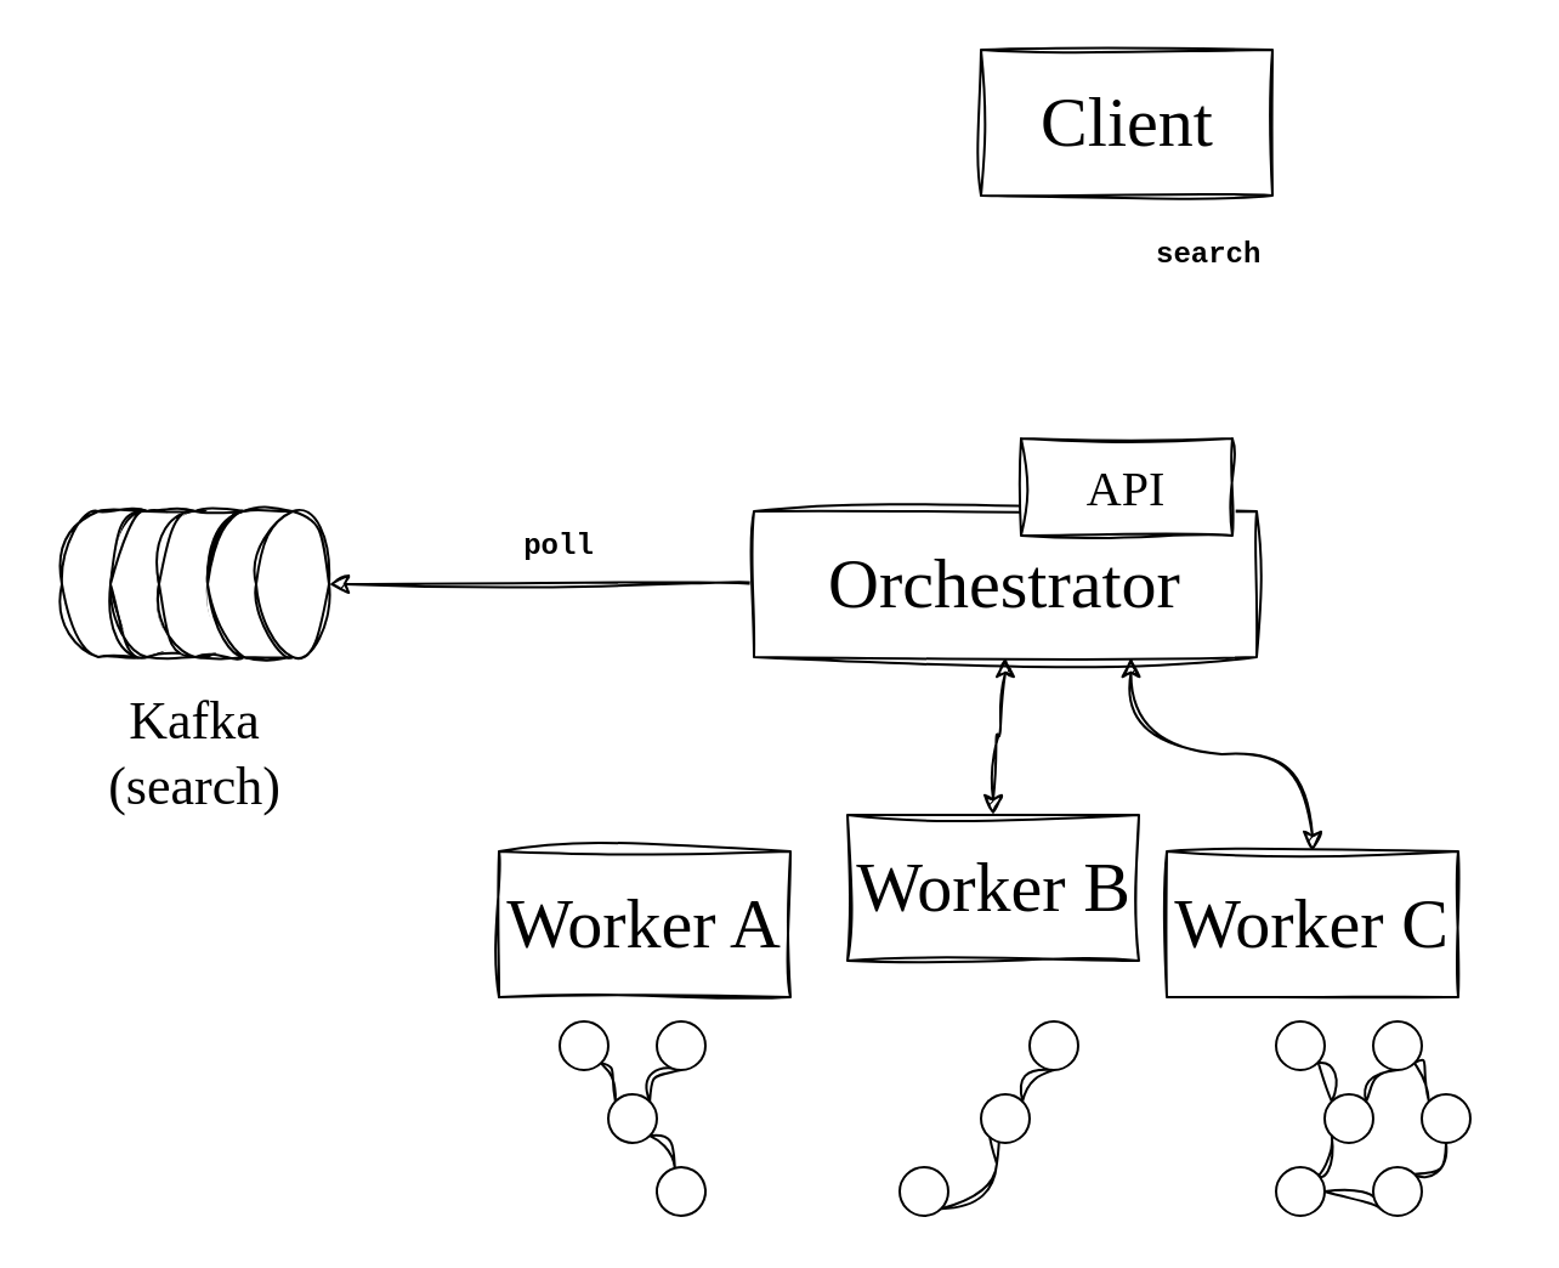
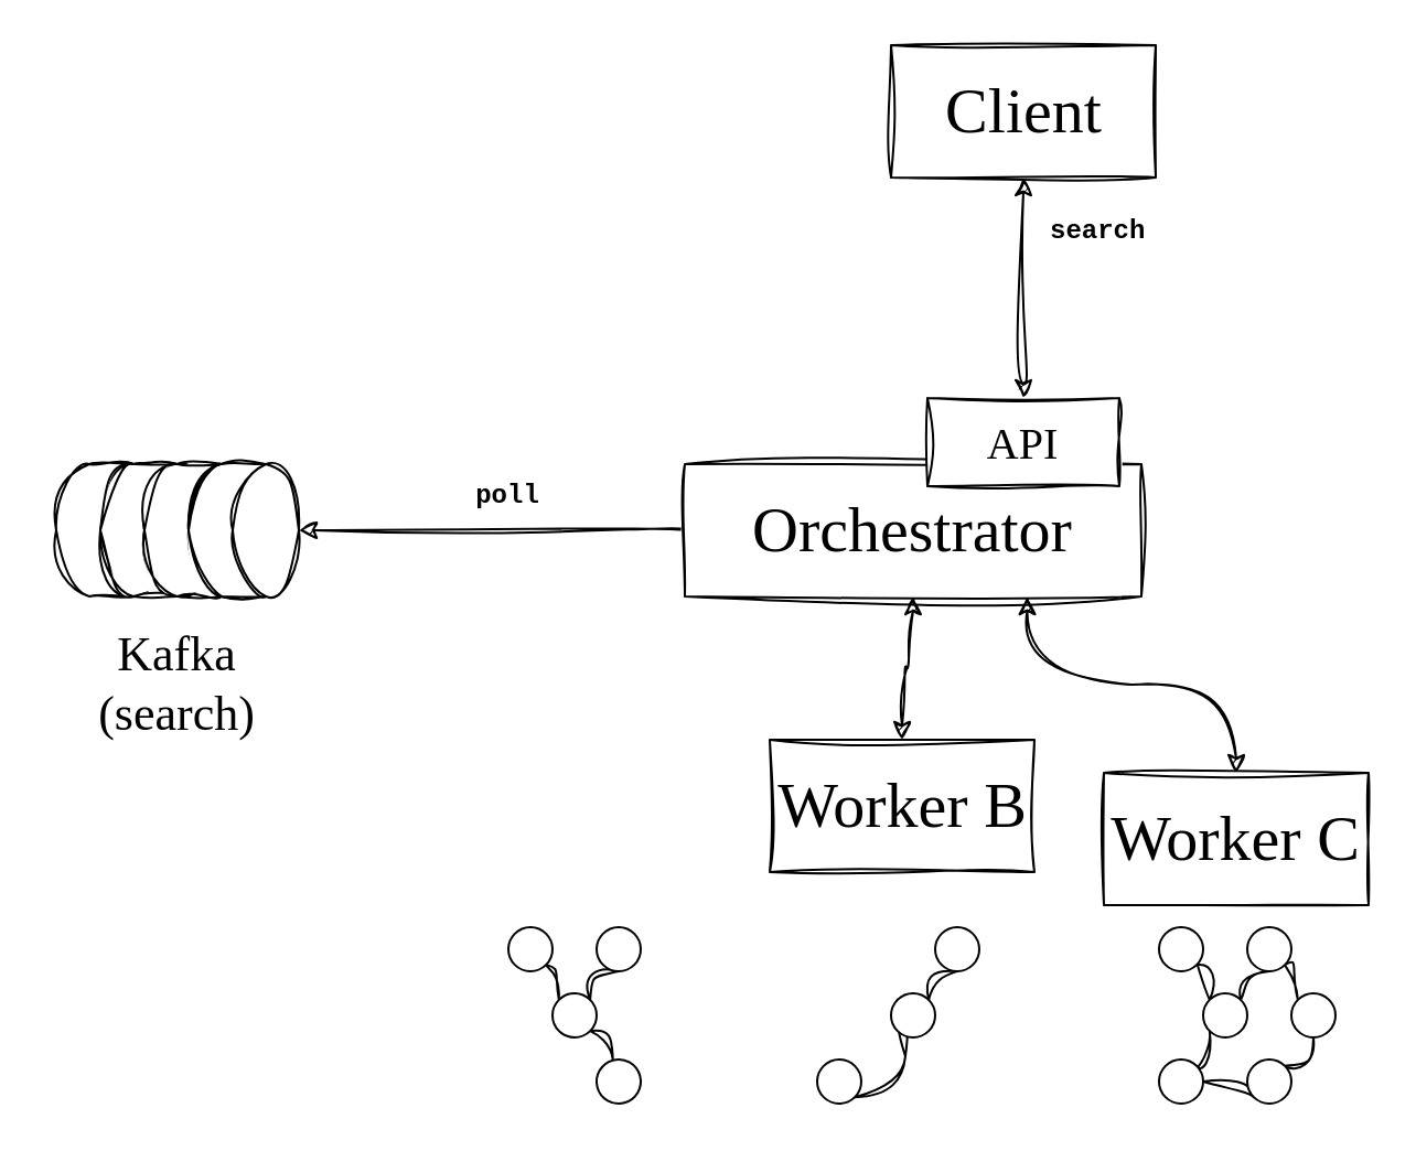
  <mxCell id="0" />
  <mxCell id="1" parent="0" />
- <mxCell id="2" value="&lt;font style=&quot;font-size: 29px;&quot;&gt;Worker A&lt;/font&gt;" style="rounded=0;whiteSpace=wrap;html=1;glass=0;sketch=1;curveFitting=1;jiggle=2;fontFamily=Corethan;" vertex="1" parent="1"><mxGeometry x="205" y="350" width="120" height="60" as="geometry" /></mxCell>
  <mxCell id="3" value="&lt;font style=&quot;font-size: 29px;&quot;&gt;Worker B&lt;/font&gt;" style="rounded=0;whiteSpace=wrap;html=1;glass=0;sketch=1;curveFitting=1;jiggle=2;fontFamily=Corethan;" vertex="1" parent="1"><mxGeometry x="348.5" y="335" width="120" height="60" as="geometry" /></mxCell>
- <mxCell id="4" value="&lt;font style=&quot;font-size: 29px;&quot;&gt;Worker C&lt;/font&gt;" style="rounded=0;whiteSpace=wrap;html=1;glass=0;sketch=1;curveFitting=1;jiggle=2;fontFamily=Corethan;" vertex="1" parent="1"><mxGeometry x="480" y="350" width="120" height="60" as="geometry" /></mxCell>
+ <mxCell id="4" value="&lt;font style=&quot;font-size: 29px;&quot;&gt;Worker C&lt;/font&gt;" style="rounded=0;whiteSpace=wrap;html=1;glass=0;sketch=1;curveFitting=1;jiggle=2;fontFamily=Corethan;" vertex="1" parent="1"><mxGeometry x="500" y="350" width="120" height="60" as="geometry" /></mxCell>
  <mxCell id="5" style="edgeStyle=orthogonalEdgeStyle;orthogonalLoop=1;jettySize=auto;html=1;exitX=0.5;exitY=1;exitDx=0;exitDy=0;entryX=0.5;entryY=0;entryDx=0;entryDy=0;curved=1;sketch=1;curveFitting=1;jiggle=2;startArrow=classic;startFill=1;" edge="1" parent="1" source="9" target="3"><mxGeometry relative="1" as="geometry" /></mxCell>
+ <mxCell id="6" style="edgeStyle=orthogonalEdgeStyle;orthogonalLoop=1;jettySize=auto;html=1;exitX=0.5;exitY=0;exitDx=0;exitDy=0;entryX=0.5;entryY=1;entryDx=0;entryDy=0;sketch=1;curveFitting=1;jiggle=2;curved=1;startArrow=classic;startFill=1;" edge="1" parent="1" source="16" target="10"><mxGeometry relative="1" as="geometry" /></mxCell>
  <mxCell id="7" style="edgeStyle=orthogonalEdgeStyle;orthogonalLoop=1;jettySize=auto;html=1;exitX=0;exitY=0.5;exitDx=0;exitDy=0;entryX=0.5;entryY=0;entryDx=0;entryDy=0;entryPerimeter=0;sketch=1;curveFitting=1;jiggle=2;curved=1;" edge="1" parent="1" source="9" target="15"><mxGeometry relative="1" as="geometry" /></mxCell>
  <mxCell id="8" style="edgeStyle=orthogonalEdgeStyle;orthogonalLoop=1;jettySize=auto;html=1;exitX=0.75;exitY=1;exitDx=0;exitDy=0;entryX=0.5;entryY=0;entryDx=0;entryDy=0;curved=1;sketch=1;curveFitting=1;jiggle=2;startArrow=classic;startFill=1;" edge="1" parent="1" source="9" target="4"><mxGeometry relative="1" as="geometry" /></mxCell>
  <mxCell id="9" value="&lt;font style=&quot;font-size: 29px;&quot;&gt;Orchestrator&lt;/font&gt;" style="rounded=0;whiteSpace=wrap;html=1;glass=0;sketch=1;curveFitting=1;jiggle=2;fontFamily=Corethan;" vertex="1" parent="1"><mxGeometry x="310" y="210" width="207" height="60" as="geometry" /></mxCell>
  <mxCell id="10" value="&lt;font style=&quot;font-size: 29px;&quot;&gt;Client&lt;/font&gt;" style="rounded=0;whiteSpace=wrap;html=1;glass=0;sketch=1;curveFitting=1;jiggle=2;fontFamily=Corethan;" vertex="1" parent="1"><mxGeometry x="403.5" y="20" width="120" height="60" as="geometry" /></mxCell>
  <mxCell id="11" value="" style="group;sketch=1;curveFitting=1;jiggle=2;" vertex="1" connectable="0" parent="1"><mxGeometry x="25" y="210" width="110" height="60" as="geometry" /></mxCell>
  <mxCell id="12" value="" style="shape=cylinder3;whiteSpace=wrap;html=1;boundedLbl=1;backgroundOutline=1;size=15;rotation=90;sketch=1;curveFitting=1;jiggle=2;" vertex="1" parent="11"><mxGeometry x="-5" y="5" width="60" height="50" as="geometry" /></mxCell>
  <mxCell id="13" value="" style="shape=cylinder3;whiteSpace=wrap;html=1;boundedLbl=1;backgroundOutline=1;size=15;rotation=90;sketch=1;curveFitting=1;jiggle=2;" vertex="1" parent="11"><mxGeometry x="15" y="5" width="60" height="50" as="geometry" /></mxCell>
  <mxCell id="14" value="" style="shape=cylinder3;whiteSpace=wrap;html=1;boundedLbl=1;backgroundOutline=1;size=15;rotation=90;sketch=1;curveFitting=1;jiggle=2;" vertex="1" parent="11"><mxGeometry x="35" y="5" width="60" height="50" as="geometry" /></mxCell>
  <mxCell id="15" value="" style="shape=cylinder3;whiteSpace=wrap;html=1;boundedLbl=1;backgroundOutline=1;size=15;rotation=90;sketch=1;curveFitting=1;jiggle=2;" vertex="1" parent="11"><mxGeometry x="55" y="5" width="60" height="50" as="geometry" /></mxCell>
  <mxCell id="16" value="&lt;font style=&quot;font-size: 20px;&quot;&gt;API&lt;br style=&quot;font-size: 20px;&quot;&gt;&lt;/font&gt;" style="rounded=0;whiteSpace=wrap;html=1;glass=0;sketch=1;curveFitting=1;jiggle=2;fontFamily=Corethan;fontSize=20;" vertex="1" parent="1"><mxGeometry x="420" y="180" width="87" height="40" as="geometry" /></mxCell>
  <mxCell id="17" value="poll" style="text;html=1;strokeColor=none;fillColor=none;align=center;verticalAlign=middle;whiteSpace=wrap;rounded=0;fontStyle=1;fontFamily=Courier New;sketch=1;curveFitting=1;jiggle=2;" vertex="1" parent="1"><mxGeometry x="200" y="210" width="60" height="30" as="geometry" /></mxCell>
  <mxCell id="18" value="Kafka&lt;br&gt;(search)" style="text;html=1;strokeColor=none;fillColor=none;align=center;verticalAlign=middle;whiteSpace=wrap;rounded=0;fontFamily=Corethan;fontSize=22;" vertex="1" parent="1"><mxGeometry x="30" y="280" width="100" height="60" as="geometry" /></mxCell>
  <mxCell id="19" style="edgeStyle=orthogonalEdgeStyle;orthogonalLoop=1;jettySize=auto;html=1;exitX=1;exitY=1;exitDx=0;exitDy=0;entryX=0;entryY=0;entryDx=0;entryDy=0;endArrow=none;endFill=0;curved=1;sketch=1;curveFitting=1;jiggle=2;" edge="1" parent="1" source="20" target="22"><mxGeometry relative="1" as="geometry" /></mxCell>
  <mxCell id="20" value="" style="ellipse;whiteSpace=wrap;html=1;aspect=fixed;" vertex="1" parent="1"><mxGeometry x="230" y="420" width="20" height="20" as="geometry" /></mxCell>
  <mxCell id="21" style="edgeStyle=orthogonalEdgeStyle;orthogonalLoop=1;jettySize=auto;html=1;exitX=1;exitY=1;exitDx=0;exitDy=0;entryX=0.5;entryY=0;entryDx=0;entryDy=0;sketch=1;curveFitting=1;jiggle=2;endArrow=none;endFill=0;curved=1;" edge="1" parent="1" source="22" target="25"><mxGeometry relative="1" as="geometry" /></mxCell>
  <mxCell id="22" value="" style="ellipse;whiteSpace=wrap;html=1;aspect=fixed;" vertex="1" parent="1"><mxGeometry x="250" y="450" width="20" height="20" as="geometry" /></mxCell>
  <mxCell id="23" style="edgeStyle=orthogonalEdgeStyle;orthogonalLoop=1;jettySize=auto;html=1;exitX=0.5;exitY=1;exitDx=0;exitDy=0;entryX=1;entryY=0;entryDx=0;entryDy=0;endArrow=none;endFill=0;sketch=1;curveFitting=1;jiggle=2;curved=1;" edge="1" parent="1" source="24" target="22"><mxGeometry relative="1" as="geometry" /></mxCell>
  <mxCell id="24" value="" style="ellipse;whiteSpace=wrap;html=1;aspect=fixed;" vertex="1" parent="1"><mxGeometry x="270" y="420" width="20" height="20" as="geometry" /></mxCell>
  <mxCell id="25" value="" style="ellipse;whiteSpace=wrap;html=1;aspect=fixed;rotation=-15;" vertex="1" parent="1"><mxGeometry x="270" y="480" width="20" height="20" as="geometry" /></mxCell>
  <mxCell id="26" style="edgeStyle=orthogonalEdgeStyle;orthogonalLoop=1;jettySize=auto;html=1;exitX=1;exitY=1;exitDx=0;exitDy=0;entryX=0;entryY=0;entryDx=0;entryDy=0;endArrow=none;endFill=0;curved=1;sketch=1;curveFitting=1;jiggle=2;" edge="1" parent="1" source="27" target="28"><mxGeometry relative="1" as="geometry" /></mxCell>
  <mxCell id="27" value="" style="ellipse;whiteSpace=wrap;html=1;aspect=fixed;" vertex="1" parent="1"><mxGeometry x="370" y="480" width="20" height="20" as="geometry" /></mxCell>
  <mxCell id="28" value="" style="ellipse;whiteSpace=wrap;html=1;aspect=fixed;" vertex="1" parent="1"><mxGeometry x="403.5" y="450" width="20" height="20" as="geometry" /></mxCell>
  <mxCell id="29" style="edgeStyle=orthogonalEdgeStyle;orthogonalLoop=1;jettySize=auto;html=1;exitX=0.5;exitY=1;exitDx=0;exitDy=0;entryX=1;entryY=0;entryDx=0;entryDy=0;endArrow=none;endFill=0;sketch=1;curveFitting=1;jiggle=2;curved=1;" edge="1" parent="1" source="30" target="28"><mxGeometry relative="1" as="geometry" /></mxCell>
  <mxCell id="30" value="" style="ellipse;whiteSpace=wrap;html=1;aspect=fixed;" vertex="1" parent="1"><mxGeometry x="423.5" y="420" width="20" height="20" as="geometry" /></mxCell>
  <mxCell id="31" style="edgeStyle=orthogonalEdgeStyle;orthogonalLoop=1;jettySize=auto;html=1;exitX=1;exitY=1;exitDx=0;exitDy=0;entryX=0;entryY=0;entryDx=0;entryDy=0;endArrow=none;endFill=0;curved=1;sketch=1;curveFitting=1;jiggle=2;" edge="1" parent="1" source="32" target="33"><mxGeometry relative="1" as="geometry" /></mxCell>
  <mxCell id="32" value="" style="ellipse;whiteSpace=wrap;html=1;aspect=fixed;" vertex="1" parent="1"><mxGeometry x="525" y="420" width="20" height="20" as="geometry" /></mxCell>
  <mxCell id="33" value="" style="ellipse;whiteSpace=wrap;html=1;aspect=fixed;" vertex="1" parent="1"><mxGeometry x="545" y="450" width="20" height="20" as="geometry" /></mxCell>
  <mxCell id="34" style="edgeStyle=orthogonalEdgeStyle;orthogonalLoop=1;jettySize=auto;html=1;exitX=0.5;exitY=1;exitDx=0;exitDy=0;entryX=1;entryY=0;entryDx=0;entryDy=0;endArrow=none;endFill=0;sketch=1;curveFitting=1;jiggle=2;curved=1;" edge="1" parent="1" source="36" target="33"><mxGeometry relative="1" as="geometry" /></mxCell>
  <mxCell id="35" style="edgeStyle=orthogonalEdgeStyle;orthogonalLoop=1;jettySize=auto;html=1;exitX=1;exitY=1;exitDx=0;exitDy=0;entryX=0;entryY=0;entryDx=0;entryDy=0;curved=1;sketch=1;curveFitting=1;jiggle=2;endArrow=none;endFill=0;" edge="1" parent="1" source="36" target="40"><mxGeometry relative="1" as="geometry" /></mxCell>
  <mxCell id="36" value="" style="ellipse;whiteSpace=wrap;html=1;aspect=fixed;" vertex="1" parent="1"><mxGeometry x="565" y="420" width="20" height="20" as="geometry" /></mxCell>
  <mxCell id="37" style="edgeStyle=orthogonalEdgeStyle;orthogonalLoop=1;jettySize=auto;html=1;exitX=1;exitY=0;exitDx=0;exitDy=0;entryX=0;entryY=1;entryDx=0;entryDy=0;endArrow=none;endFill=0;curved=1;sketch=1;curveFitting=1;jiggle=2;" edge="1" parent="1" source="39" target="33"><mxGeometry relative="1" as="geometry" /></mxCell>
  <mxCell id="38" style="edgeStyle=orthogonalEdgeStyle;orthogonalLoop=1;jettySize=auto;html=1;exitX=1;exitY=0.5;exitDx=0;exitDy=0;entryX=0;entryY=1;entryDx=0;entryDy=0;curved=1;sketch=1;curveFitting=1;jiggle=2;endArrow=none;endFill=0;" edge="1" parent="1" source="39" target="42"><mxGeometry relative="1" as="geometry" /></mxCell>
  <mxCell id="39" value="" style="ellipse;whiteSpace=wrap;html=1;aspect=fixed;" vertex="1" parent="1"><mxGeometry x="525" y="480" width="20" height="20" as="geometry" /></mxCell>
  <mxCell id="40" value="" style="ellipse;whiteSpace=wrap;html=1;aspect=fixed;" vertex="1" parent="1"><mxGeometry x="585" y="450" width="20" height="20" as="geometry" /></mxCell>
  <mxCell id="41" style="edgeStyle=orthogonalEdgeStyle;orthogonalLoop=1;jettySize=auto;html=1;exitX=1;exitY=0;exitDx=0;exitDy=0;entryX=0.5;entryY=1;entryDx=0;entryDy=0;curved=1;sketch=1;curveFitting=1;jiggle=2;endArrow=none;endFill=0;" edge="1" parent="1" source="42" target="40"><mxGeometry relative="1" as="geometry" /></mxCell>
  <mxCell id="42" value="" style="ellipse;whiteSpace=wrap;html=1;aspect=fixed;" vertex="1" parent="1"><mxGeometry x="565" y="480" width="20" height="20" as="geometry" /></mxCell>
  <mxCell id="43" value="search" style="text;html=1;strokeColor=none;fillColor=none;align=left;verticalAlign=middle;whiteSpace=wrap;rounded=0;fontStyle=1;fontFamily=Courier New;sketch=1;curveFitting=1;jiggle=2;" vertex="1" parent="1"><mxGeometry x="473.5" y="90" width="56.5" height="30" as="geometry" /></mxCell>
